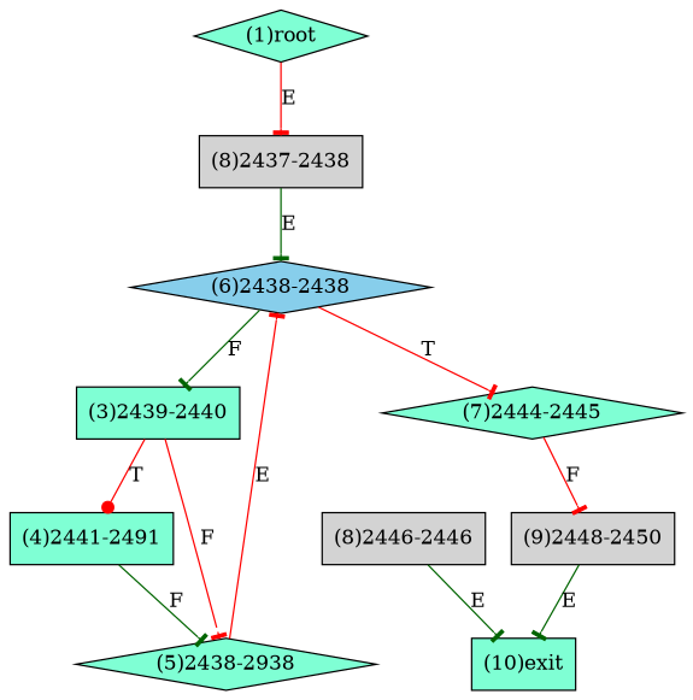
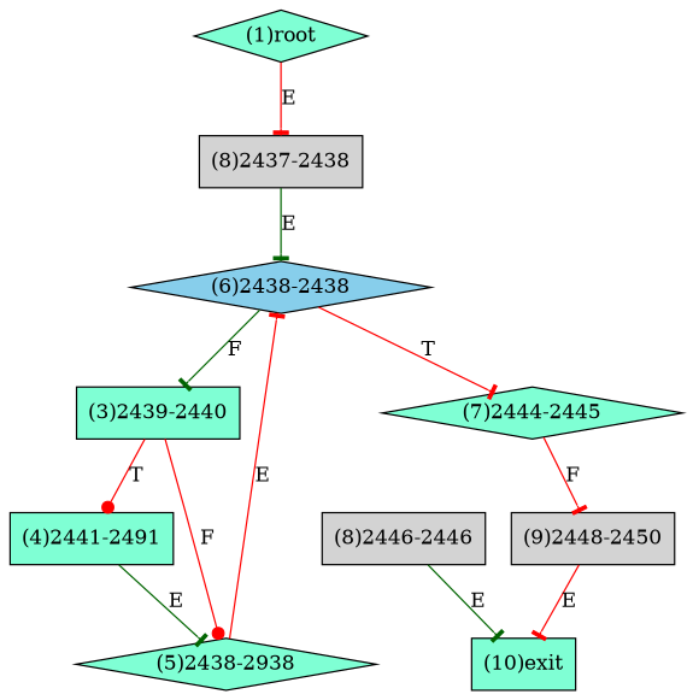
  digraph {
    node [fillcolor=aquamarine shape=box style=filled]
    edge [arrowhead=tee color=red]
    n1 [label="(1)root" shape=diamond]
    n2 [fillcolor=lightgrey label="(8)2437-2438"]
    n3 [fillcolor=skyblue label="(6)2438-2438" shape=diamond]
    n4 [label="(3)2439-2440"]
    n5 [label="(7)2444-2445" shape=diamond]
    n6 [label="(4)2441-2491"]
    n7 [label="(5)2438-2938" shape=diamond]
    n8 [fillcolor=lightgrey label="(9)2448-2450"]
    n9 [fillcolor=lightgrey label="(8)2446-2446"]
    n10 [label="(10)exit"]
    n1 -> n2 [label=E]
    n2 -> n3 [color=darkgreen label=E]
    n3 -> n4 [color=darkgreen label=F]
    n3 -> n5 [label=T]
    n4 -> n6 [arrowhead=dot label=T]
-   n4 -> n7 [label=F]
+   n4 -> n7 [arrowhead=dot label=F]
    n5 -> n8 [label=F]
-   n6 -> n7 [color=darkgreen label=F]
+   n6 -> n7 [color=darkgreen label=E]
    n7 -> n3 [label=E]
-   n8 -> n10 [color=darkgreen label=E]
+   n8 -> n10 [label=E]
    n9 -> n10 [color=darkgreen label=E]
  }
